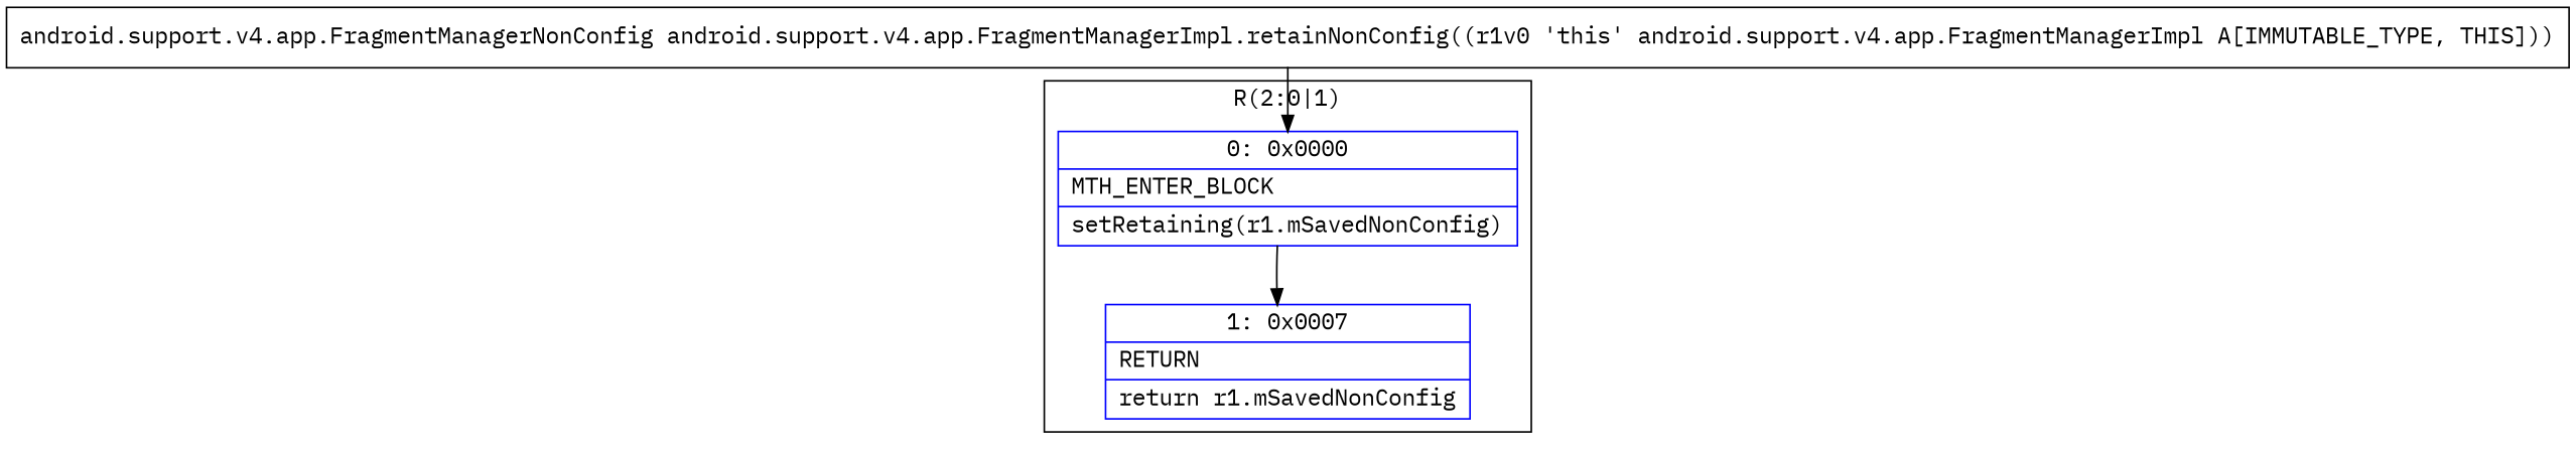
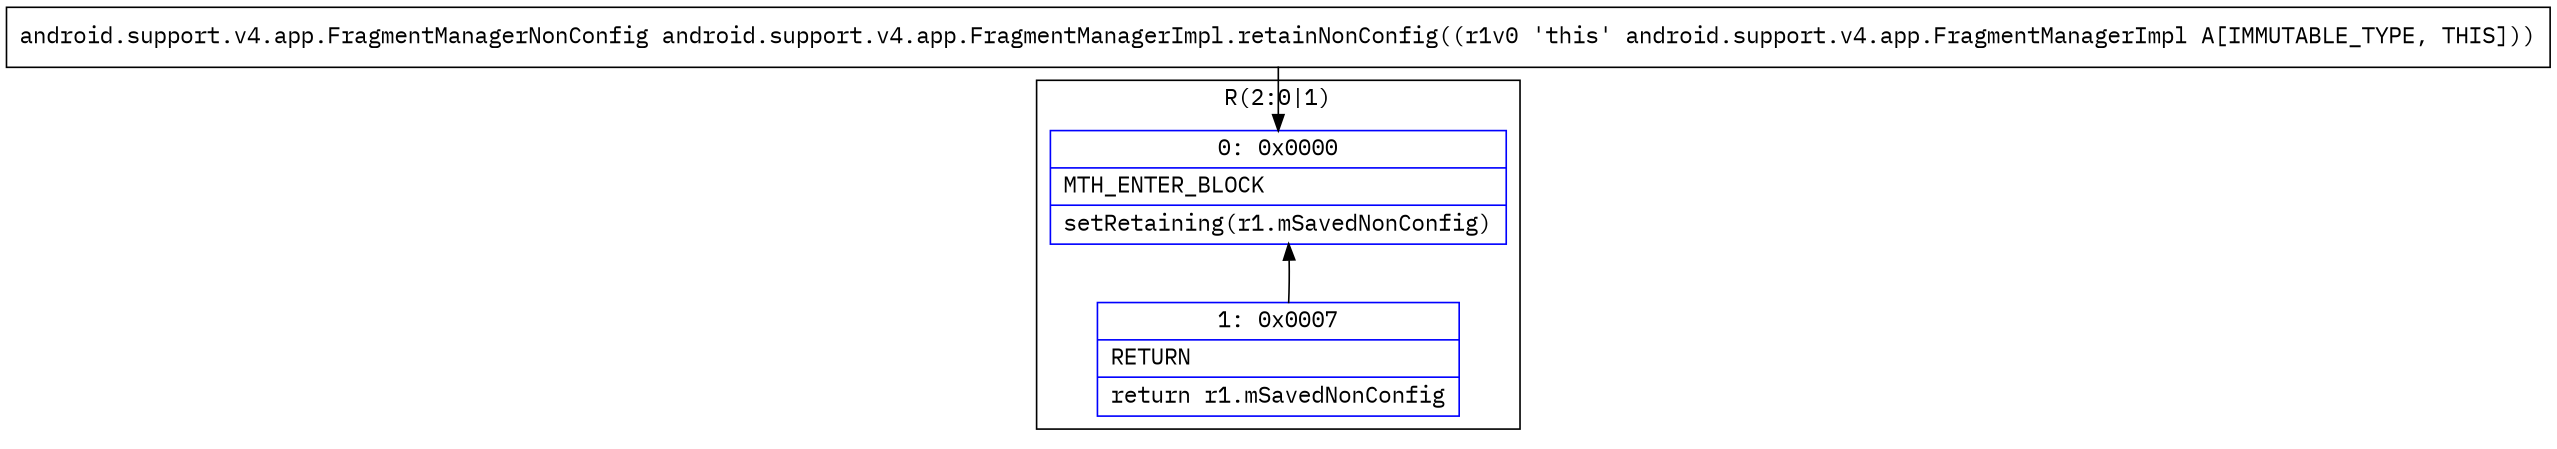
  digraph {
    fontname="IBM Plex Mono"
    node [color=blue shape=record fontname="IBM Plex Mono"]
    edge [fontname="IBM Plex Mono"]
    n1 [label="{0\:\ 0x0000|MTH_ENTER_BLOCK\l|setRetaining(r1.mSavedNonConfig)\l}"]
    n2 [label="{1\:\ 0x0007|RETURN\l|return r1.mSavedNonConfig\l}"]
    n3 [label="{android.support.v4.app.FragmentManagerNonConfig android.support.v4.app.FragmentManagerImpl.retainNonConfig((r1v0 'this' android.support.v4.app.FragmentManagerImpl A[IMMUTABLE_TYPE, THIS])) }" color=""]
    subgraph cluster_1 {
      label="R(2:0|1)"
      n1
      n2
    }
-   n1 -> n2
+   n2 -> n1
    n3 -> n1
  }
